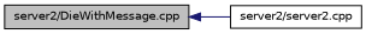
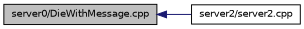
  digraph {
    rankdir=LR
    node [color=black fontname=Helvetica fontsize=10 shape=record style=filled]
-   n1 [fillcolor=grey75 fontcolor=black height=0.2 label="server2/DieWithMessage.cpp" width=0.4]
+   n1 [fillcolor=grey75 fontcolor=black height=0.2 label="server0/DieWithMessage.cpp" width=0.4]
    n2 [fillcolor=white height=0.2 label="server2/server2.cpp" width=0.4]
    n1 -> n2 [color=midnightblue dir=back fontname=Helvetica fontsize=10 labelfontname=Helvetica labelfontsize=10 style=solid]
  }
